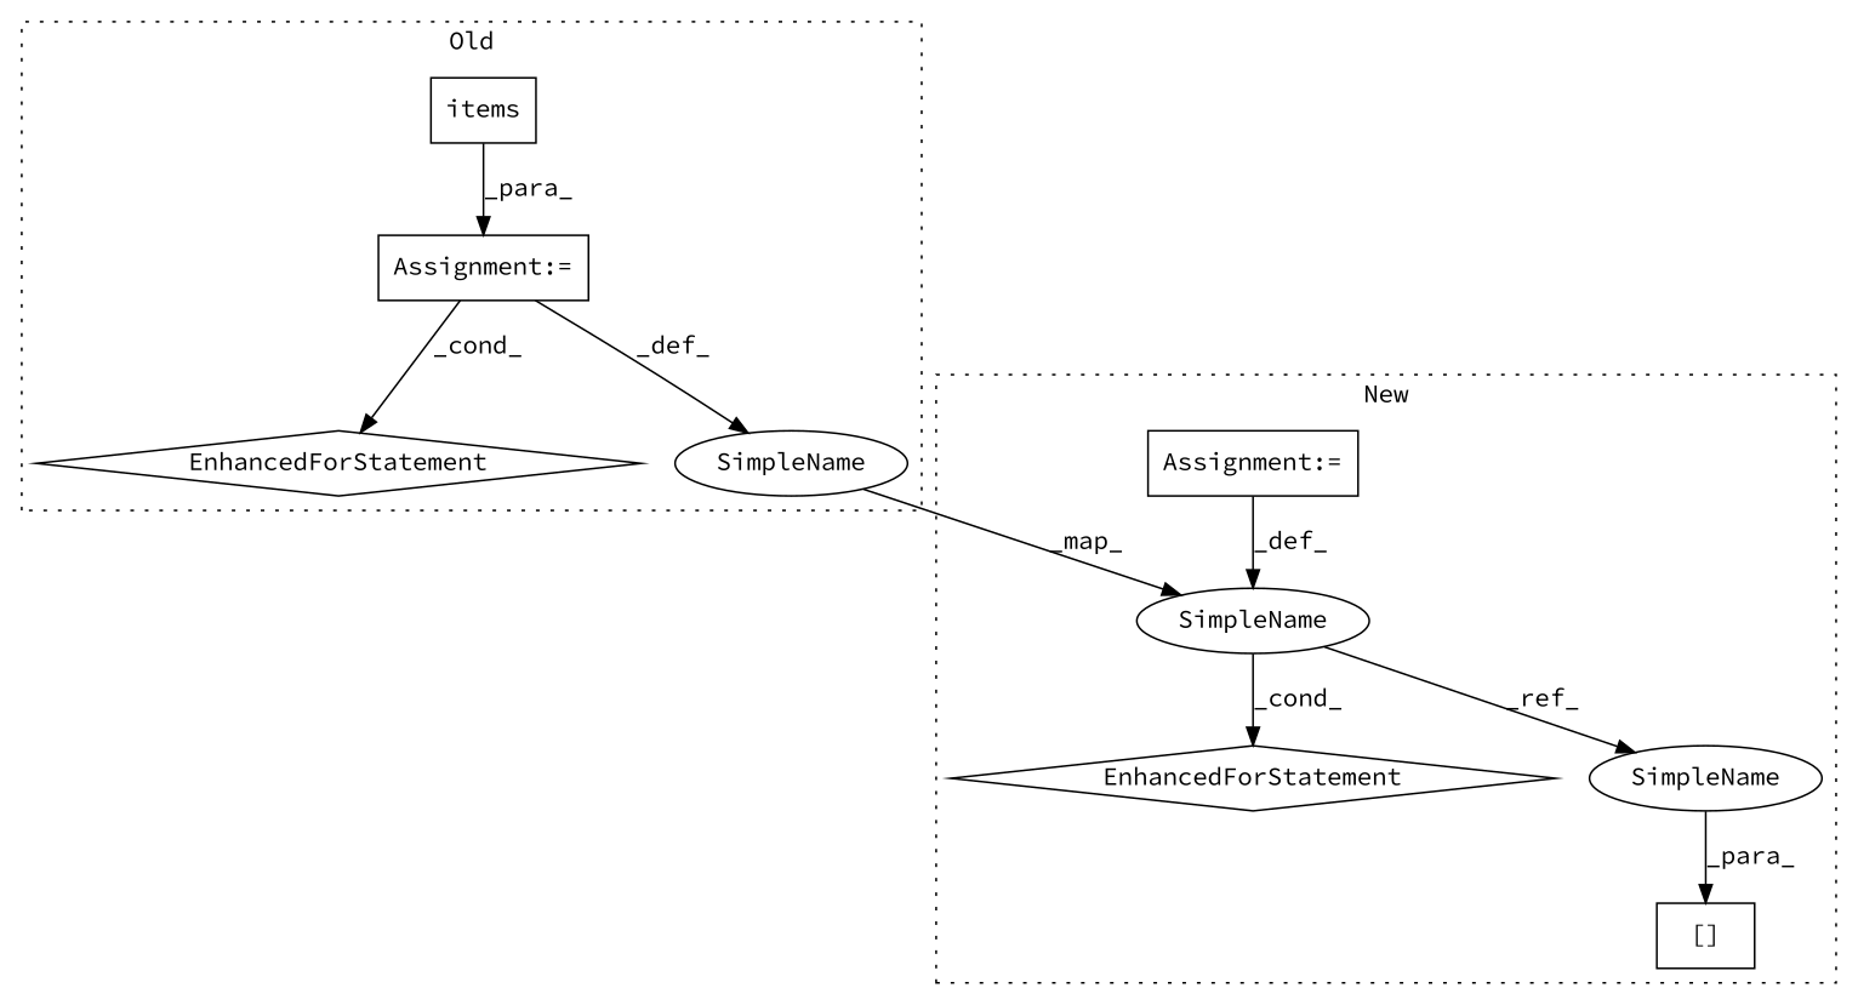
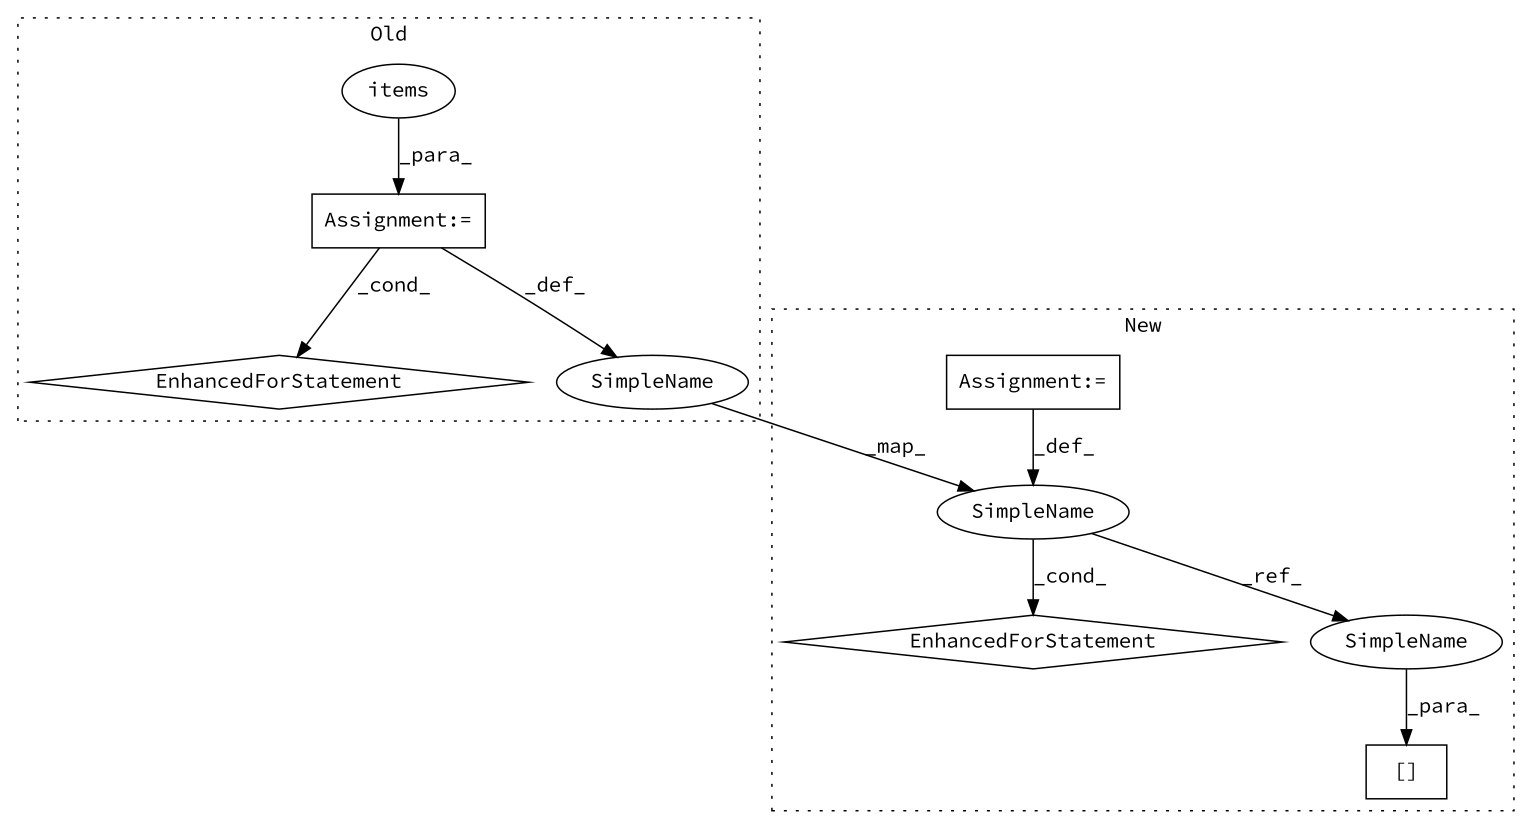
  digraph {
    fontname="Source Code Pro"
    node [a=42 l=1 s="5680,5763" shape=box fontname="Source Code Pro"]
    edge [fontname="Source Code Pro"]
-   n1 [a=32 l=7 label=items s=5756]
+   n1 [a=32 l=7 label=items s=5756 shape=ellipse]
    n2 [a=7 l="63,2" label="Assignment:="]
    n3 [a=70 l="63,2" label=EnhancedForStatement shape=diamond]
    n4 [label=SimpleName s=5737 shape=ellipse]
    n5 [a=70 l="53,2" label=EnhancedForStatement s="5616,5699" shape=diamond]
    n6 [a=7 l="53,2" label="Assignment:=" s="5616,5699"]
    n7 [a=2 l="5,1" label="[]" s="5916,5922"]
    n8 [label=SimpleName s=5673 shape=ellipse]
    n9 [label=SimpleName s=5921 shape=ellipse]
    subgraph cluster_1 {
      label=Old
      style=dotted
      n1
      n2
      n3
      n4
    }
    subgraph cluster_2 {
      label=New
      style=dotted
      n5
      n6
      n7
      n8
      n9
    }
    n1 -> n2 [label=_para_]
    n2 -> n3 [label=_cond_]
    n2 -> n4 [label=_def_]
    n4 -> n8 [label=_map_]
    n6 -> n8 [label=_def_]
    n8 -> n5 [label=_cond_]
    n8 -> n9 [label=_ref_]
    n9 -> n7 [label=_para_]
  }
